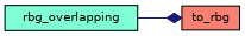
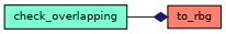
  digraph {
    rankdir=LR
    node [color=black fontname=Helvetica fontsize=10 shape=record style=filled]
-   n1 [fillcolor=aquamarine fontcolor=black height=0.2 label=rbg_overlapping width=0.4]
+   n1 [fillcolor=aquamarine fontcolor=black height=0.2 label=check_overlapping width=0.4]
    n2 [fillcolor=salmon height=0.2 label=to_rbg width=0.4]
    n1 -> n2 [color=midnightblue fontname=Helvetica fontsize=10 labelfontname=Helvetica labelfontsize=10 style=solid arrowhead=diamond]
  }
